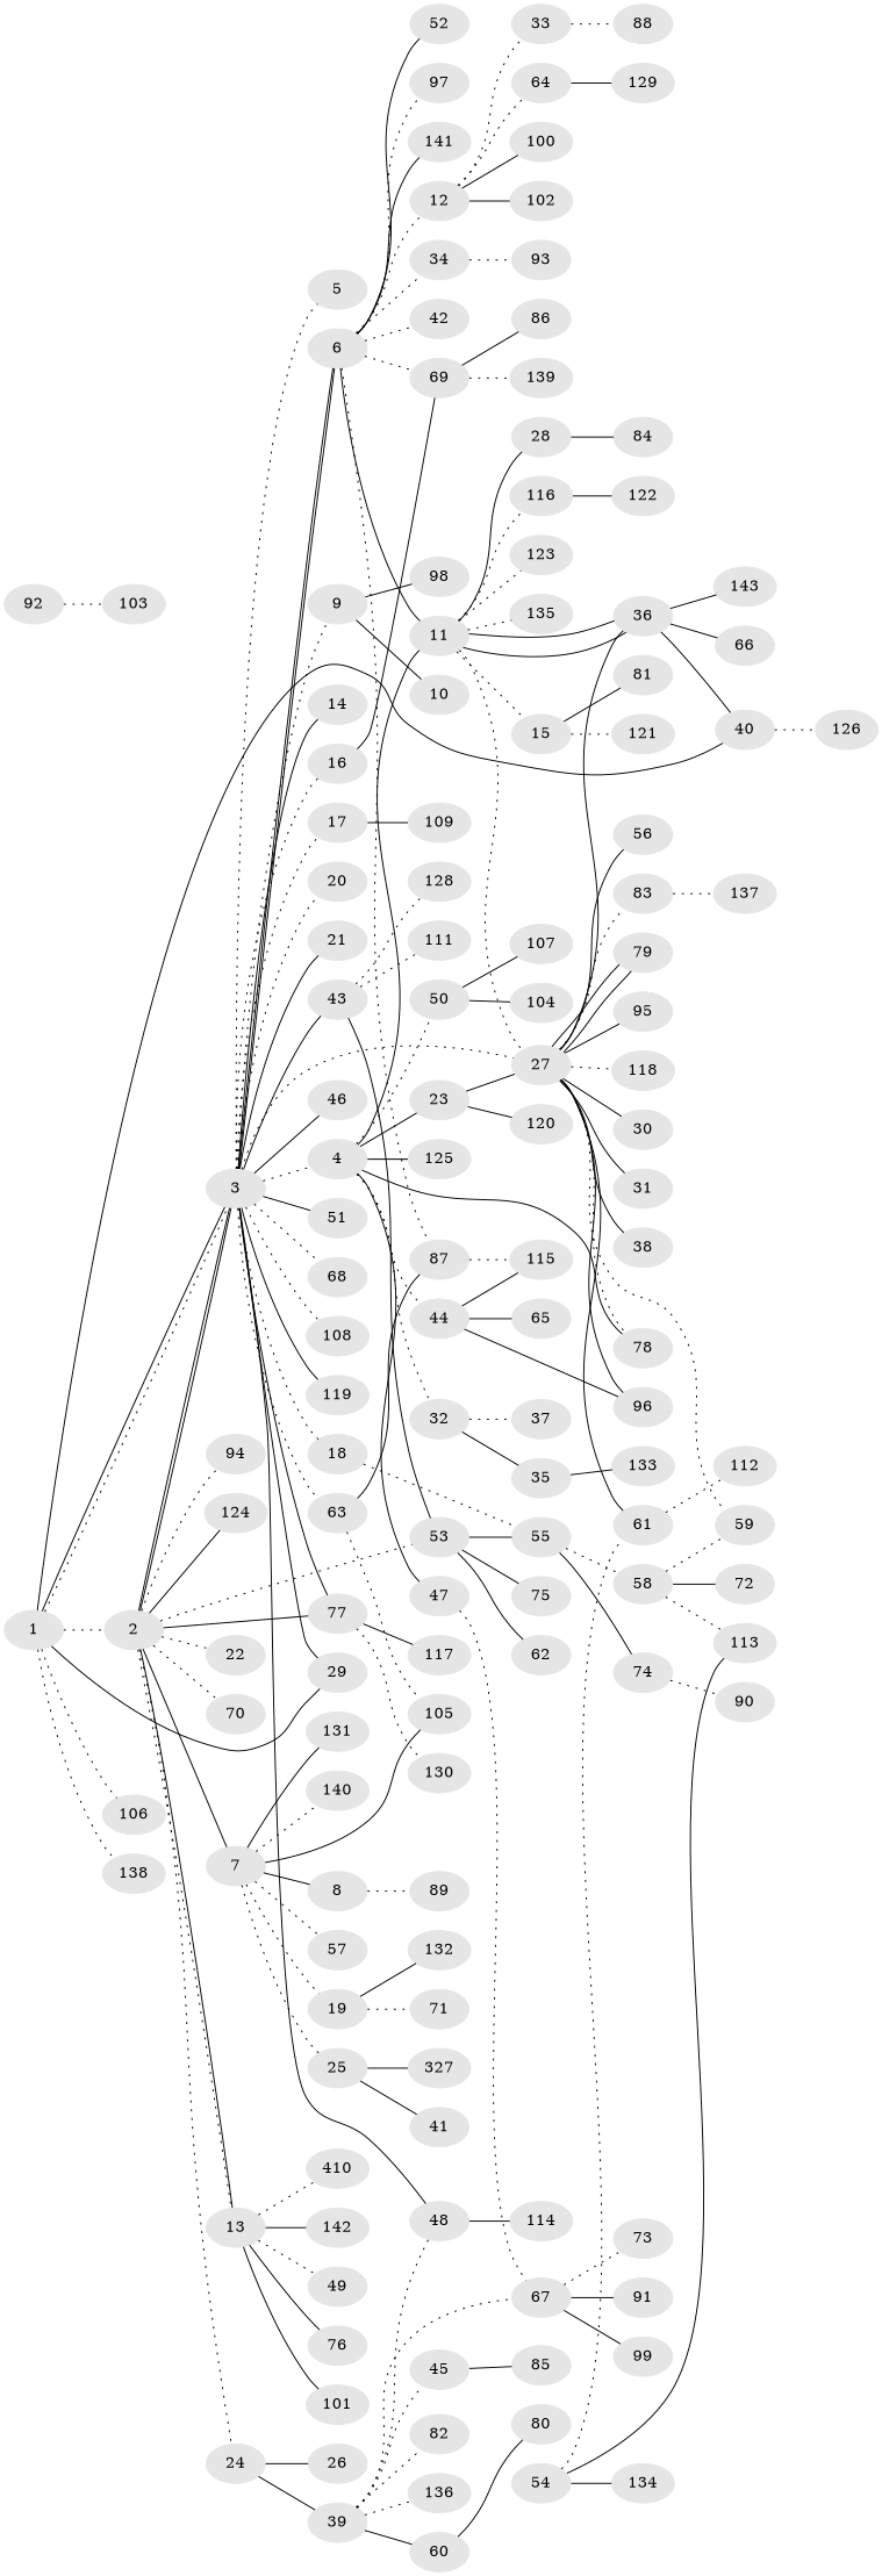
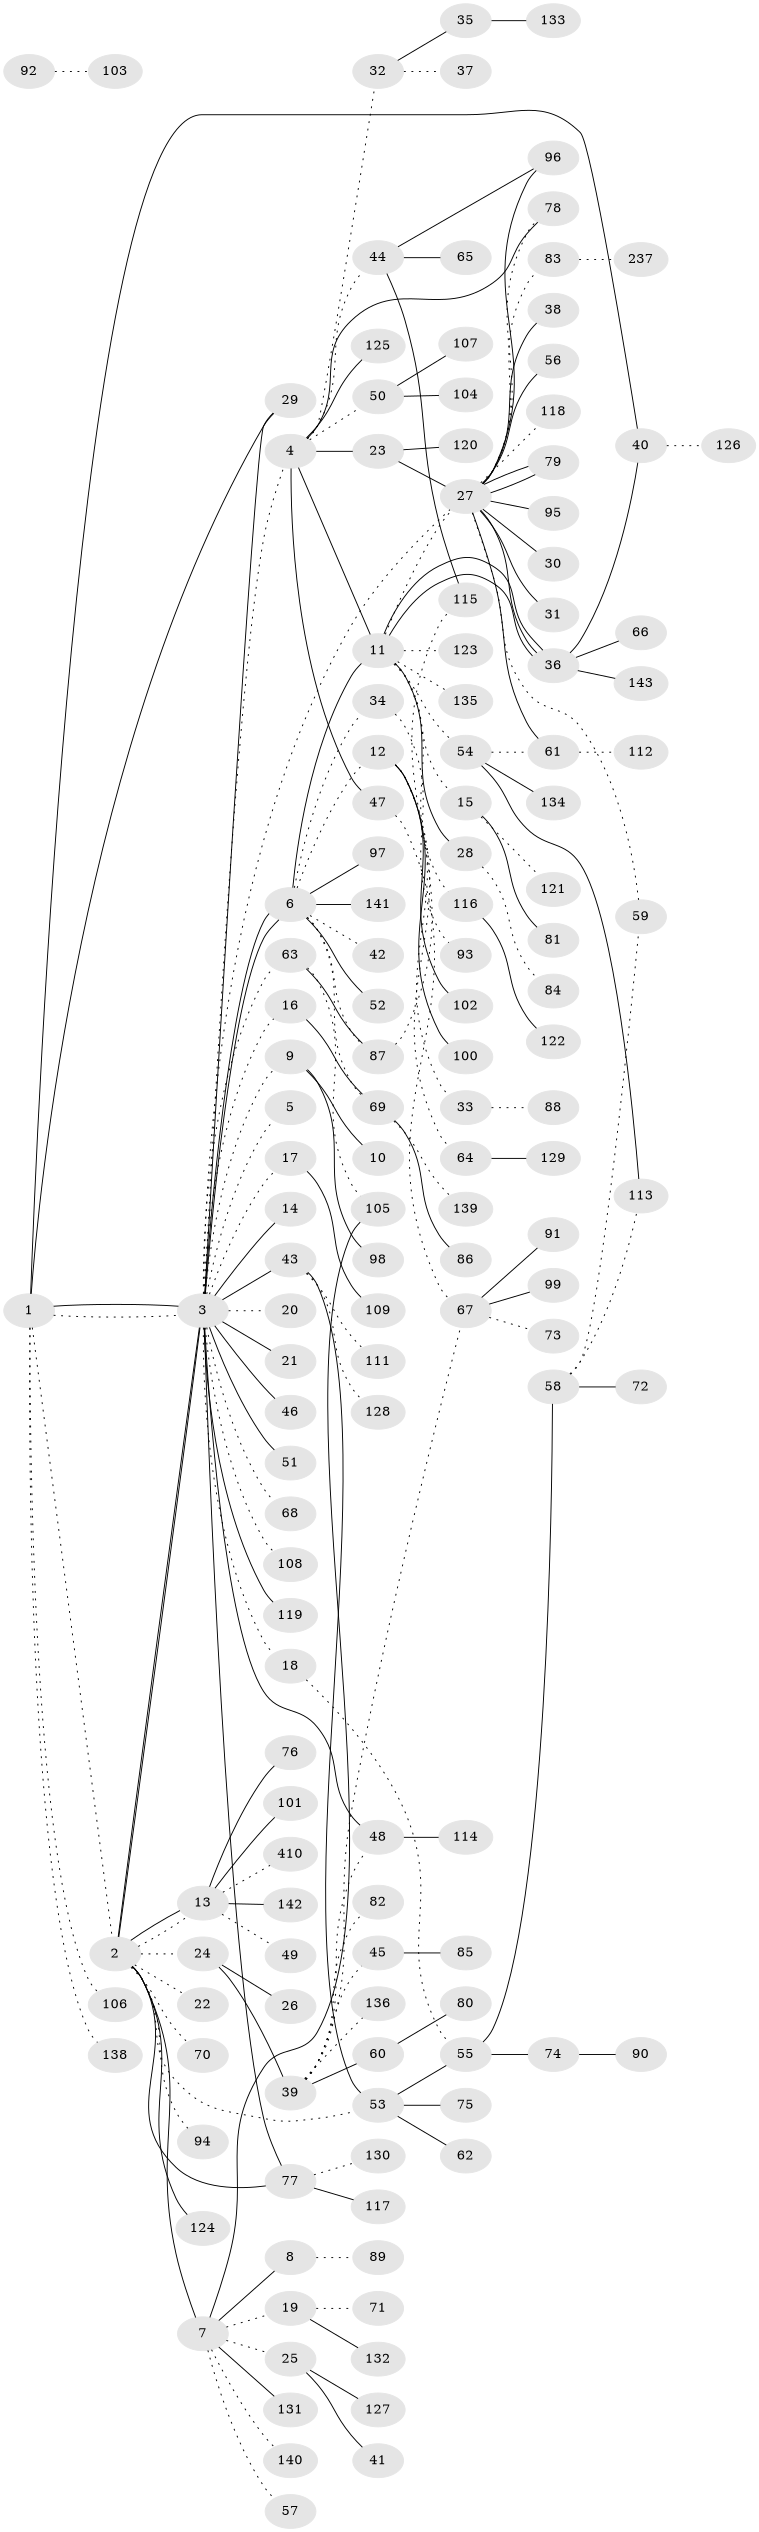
  graph {
    rankdir=LR
    node [color=gray90 style=filled]
    edge [style=solid]
    1
    2
    3
    29
    40
    106
    138
    7
    13
    22
    24
    53
    70
    77
    94
    124
    4
    5
    6
    9
    14
    16
    17
    18
    20
    21
    27
    43
    46
    48
    51
    63
    68
    108
    119
    126
    8
    19
    25
    57
    105
    131
    140
    49
    76
    101
    n47 [label=410]
    142
    26
    39
    55
    62
    75
    117
    130
    11
    23
    32
    44
    47
    50
    78
    125
    12
    34
    42
    52
    69
    87
    97
    141
    10
    98
    109
    36
    30
    31
    38
    56
    59
    61
    79
    83
    95
    96
    118
    111
    128
    114
    15
    28
    54
    116
    123
    135
    120
    35
    37
    65
    115
    67
    104
    107
    33
    64
    100
    102
    93
    86
    139
    89
    71
    132
    41
-   127 [label=327]
+   127
    92
    103
    81
    121
    84
    66
    143
    113
    134
    122
    88
    129
    58
    74
    45
    60
    82
    136
    112
-   137
+   137 [label=237]
    133
    85
    80
    73
    91
    99
    72
    90
    1 -- 2 [style=dotted]
    1 -- 3 [style=dotted]
    1 -- 3
    1 -- 29
    1 -- 40
    1 -- 106 [style=dotted]
    1 -- 138 [style=dotted]
    2 -- 3
    2 -- 3
    2 -- 7
    2 -- 13 [style=dotted]
    2 -- 13
    2 -- 22 [style=dotted]
    2 -- 24 [style=dotted]
    2 -- 53 [style=dotted]
    2 -- 70 [style=dotted]
    2 -- 77
    2 -- 94 [style=dotted]
    2 -- 124
    3 -- 29
    3 -- 77
    3 -- 4 [style=dotted]
    3 -- 5 [style=dotted]
    3 -- 6
    3 -- 6
    3 -- 9 [style=dotted]
    3 -- 14
    3 -- 16 [style=dotted]
    3 -- 17 [style=dotted]
    3 -- 18 [style=dotted]
    3 -- 20 [style=dotted]
    3 -- 21
    3 -- 27 [style=dotted]
    3 -- 43
    3 -- 46
    3 -- 48
    3 -- 51
    3 -- 63 [style=dotted]
    3 -- 68 [style=dotted]
    3 -- 108 [style=dotted]
    3 -- 119
    40 -- 126 [style=dotted]
    7 -- 8
    7 -- 19 [style=dotted]
    7 -- 25 [style=dotted]
    7 -- 57 [style=dotted]
    7 -- 105
    7 -- 131
    7 -- 140 [style=dotted]
    13 -- 49 [style=dotted]
    13 -- 76
    13 -- 101
    13 -- n47 [style=dotted]
    13 -- 142
    24 -- 26
    24 -- 39
    53 -- 55
    53 -- 62
    53 -- 75
    77 -- 117
    77 -- 130 [style=dotted]
    4 -- 11
    4 -- 23
    4 -- 32 [style=dotted]
    4 -- 44 [style=dotted]
    4 -- 47
    4 -- 50 [style=dotted]
    4 -- 78
    4 -- 125
    6 -- 11
    6 -- 12 [style=dotted]
    6 -- 34 [style=dotted]
    6 -- 42 [style=dotted]
    6 -- 52
    6 -- 69 [style=dotted]
    6 -- 87 [style=dotted]
-   6 -- 97 [style=dotted]
+   6 -- 97
    6 -- 141
    9 -- 10
    9 -- 98
    16 -- 69
    17 -- 109
    18 -- 55 [style=dotted]
    27 -- 78 [style=dotted]
    27 -- 36
    27 -- 30
    27 -- 31
    27 -- 38
    27 -- 56
    27 -- 59 [style=dotted]
    27 -- 61
    27 -- 79
    27 -- 79
    27 -- 83 [style=dotted]
    27 -- 95
    27 -- 96
    27 -- 118 [style=dotted]
    43 -- 53
    43 -- 111 [style=dotted]
    43 -- 128 [style=dotted]
    48 -- 114
    63 -- 105 [style=dotted]
    63 -- 87
    8 -- 89 [style=dotted]
    19 -- 71 [style=dotted]
    19 -- 132
    25 -- 41
    25 -- 127
    39 -- 48 [style=dotted]
    39 -- 67 [style=dotted]
    39 -- 45 [style=dotted]
    39 -- 60
    39 -- 82 [style=dotted]
    39 -- 136 [style=dotted]
-   55 -- 58 [style=dotted]
+   55 -- 58
    55 -- 74
    11 -- 27 [style=dotted]
    11 -- 36
    11 -- 36
    11 -- 15 [style=dotted]
    11 -- 28
+   11 -- 54 [style=dotted]
    11 -- 116 [style=dotted]
    11 -- 123 [style=dotted]
    11 -- 135 [style=dotted]
    23 -- 27
    23 -- 120
    32 -- 35
    32 -- 37 [style=dotted]
    44 -- 96
    44 -- 65
    44 -- 115
    47 -- 67 [style=dotted]
    50 -- 104
    50 -- 107
    12 -- 33 [style=dotted]
    12 -- 64 [style=dotted]
    12 -- 100
    12 -- 102
    34 -- 93 [style=dotted]
    69 -- 86
    69 -- 139 [style=dotted]
    87 -- 115 [style=dotted]
    36 -- 40
    36 -- 66
    36 -- 143
    61 -- 112 [style=dotted]
    83 -- 137 [style=dotted]
    15 -- 81
    15 -- 121 [style=dotted]
-   28 -- 84
+   28 -- 84 [style=dotted]
    54 -- 61 [style=dotted]
    54 -- 113
    54 -- 134
    116 -- 122
    35 -- 133
    67 -- 73 [style=dotted]
    67 -- 91
    67 -- 99
    33 -- 88 [style=dotted]
    64 -- 129
    92 -- 103 [style=dotted]
    58 -- 59 [style=dotted]
    58 -- 113 [style=dotted]
    58 -- 72
-   74 -- 90 [style=dotted]
+   74 -- 90
    45 -- 85
    60 -- 80
  }
